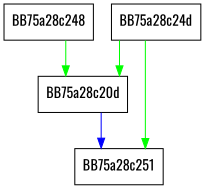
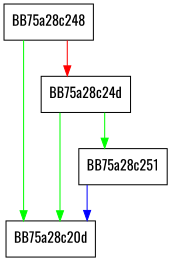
  digraph {
    fontname=Oswald
    splines=ortho
    node [fontname=Oswald shape=box]
    edge [color=green fontname=Oswald]
    n1 [label=BB75a28c20d]
    BB75a28c248
    BB75a28c24d
    BB75a28c251
    BB75a28c248 -> n1
+   BB75a28c248 -> BB75a28c24d [color=red]
    BB75a28c24d -> n1
    BB75a28c24d -> BB75a28c251
-   n1 -> BB75a28c251 [color=blue]
+   BB75a28c251 -> n1 [color=blue]
  }
